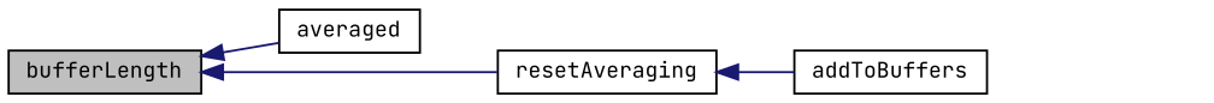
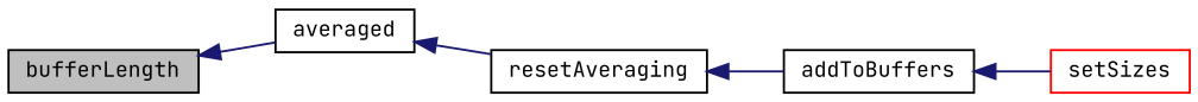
  digraph {
    fontname="JetBrains Mono"
    rankdir=LR
    node [color=black fontname="JetBrains Mono" fontsize=10 shape=record]
    edge [color=midnightblue dir=back fontname="JetBrains Mono" fontsize=10 labelfontname=Helvetica labelfontsize=10 style=solid]
    n1 [fillcolor=grey75 fontcolor=black height=0.2 label=bufferLength style=filled width=0.4]
    n2 [height=0.2 label=averaged width=0.4]
    n3 [height=0.2 label=resetAveraging width=0.4]
    n4 [height=0.2 label=addToBuffers width=0.4]
+   n5 [color=red height=0.2 label=setSizes width=0.4]
    n1 -> n2
-   n1 -> n3
+   n2 -> n3
    n3 -> n4
+   n4 -> n5
  }
